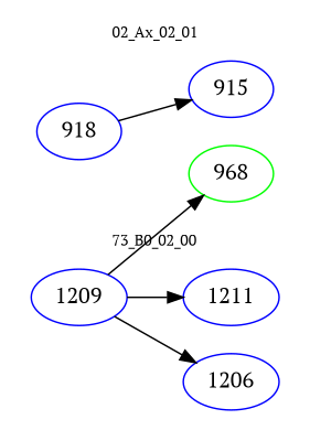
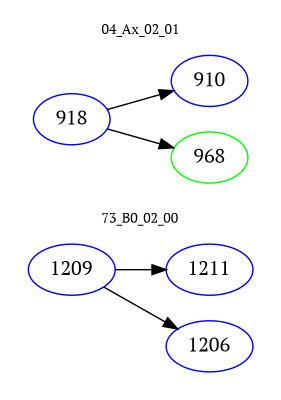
  digraph {
    fontname="PT Serif"
    rankdir=LR
    node [color=blue fontname="PT Serif"]
    edge [color=black fontname="PT Serif"]
    n1 [label=918]
-   n2 [label=915]
+   n2 [label=910]
    n3 [color=green label=968]
    n4 [label=1209]
    n5 [label=1206]
    n6 [label=1211]
    subgraph cluster_1 {
      color=white
      fontsize=10
-     label="02_Ax_02_01"
+     label="04_Ax_02_01"
      n1
      n2
      n3
    }
    subgraph cluster_2 {
      color=white
      fontsize=10
      label="73_B0_02_00"
      n4
      n5
      n6
    }
    n1 -> n2
-   n4 -> n3
+   n1 -> n3
    n4 -> n5
    n4 -> n6
  }
